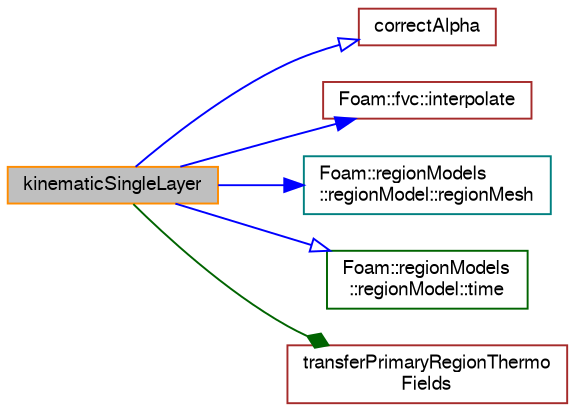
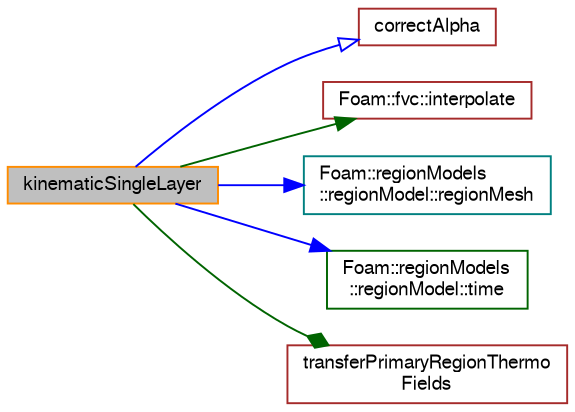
  digraph {
    rankdir=LR
    node [color=brown fontname=FreeSans fontsize=10 shape=record]
    edge [arrowhead=onormal color=blue fontname=FreeSans fontsize=10 labelfontname=FreeSans labelfontsize=10 style=solid]
    n1 [color=darkorange fillcolor=grey75 fontcolor=black height=0.2 label=kinematicSingleLayer style=filled width=0.4]
    n2 [height=0.2 label=correctAlpha width=0.4]
    n3 [height=0.2 label="Foam::fvc::interpolate" width=0.4]
    n4 [color=teal height=0.2 label="Foam::regionModels\l::regionModel::regionMesh" width=0.4]
    n5 [color=darkgreen height=0.2 label="Foam::regionModels\l::regionModel::time" width=0.4]
    n6 [height=0.2 label="transferPrimaryRegionThermo\lFields" width=0.4]
    n1 -> n2
-   n1 -> n3 [arrowhead=normal]
+   n1 -> n3 [arrowhead=normal color=darkgreen]
    n1 -> n4 [arrowhead=normal]
-   n1 -> n5
+   n1 -> n5 [arrowhead=normal]
    n1 -> n6 [arrowhead=diamond color=darkgreen]
  }
